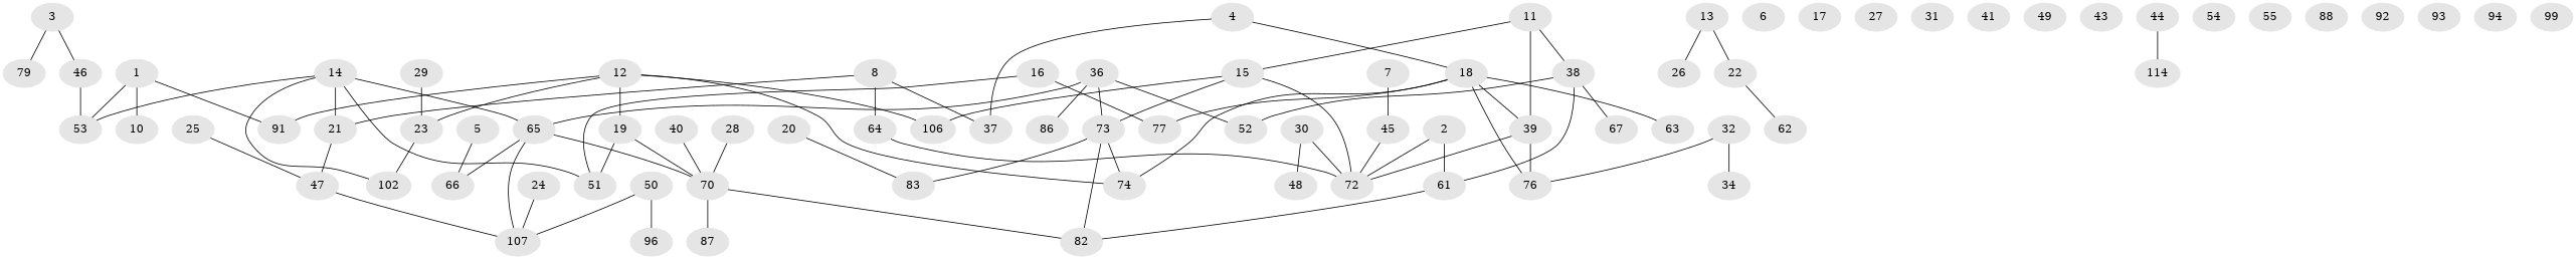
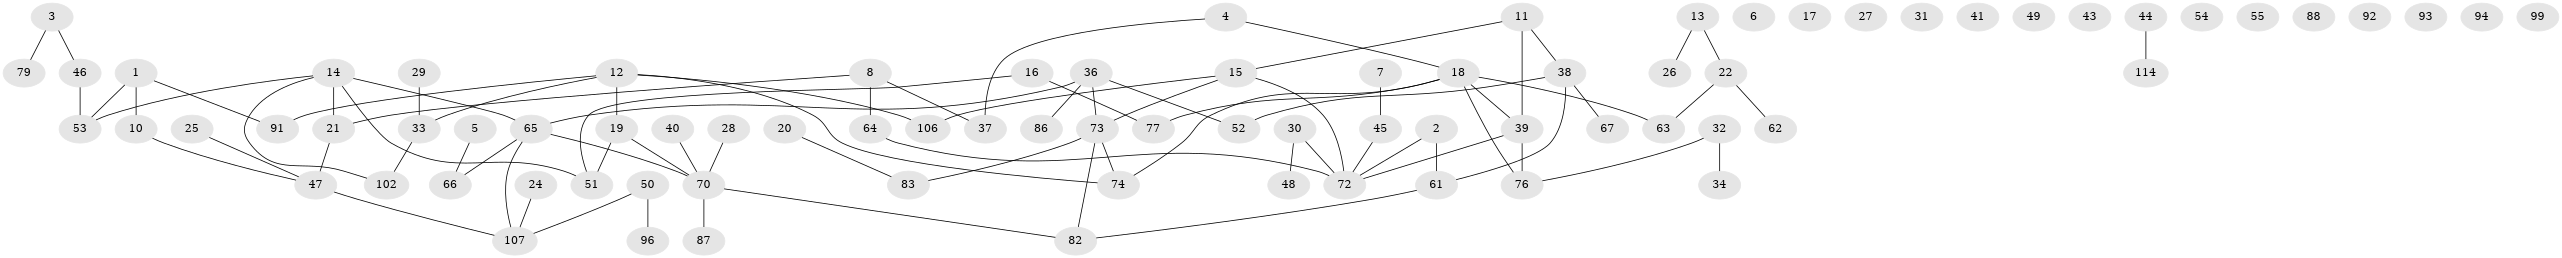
  graph {
    node [color=gray90 style=filled]
    1 [super="+111"]
    10
    53 [super="+60"]
    91
    47 [super="+108"]
    2
    61
    72 [super="+100"]
    82
    3 [super="+56"]
    46
    79 [super="+112"]
    4 [super="+9"]
    18 [super="+95"]
    37 [super="+110"]
    39 [super="+97"]
    74
    n18 [label=77]
    63
    76
    5 [super="+23"]
    66
    6
    7
    45
    8 [super="+77"]
    21 [super="+78"]
    64
    107
    11 [super="+104"]
    15 [super="+98"]
    38 [super="+113"]
    106
    73 [super="+84"]
    52 [super="+80"]
    67 [super="+105"]
    12 [super="+35"]
    19 [super="+75"]
-   33 [super="+58" label=23]
+   33 [super="+58"]
    51
    70 [super="+90"]
    102
    13 [super="+59"]
    22 [super="+115"]
    26 [super="+57"]
    62 [super="+103"]
    14 [super="+109"]
    65 [super="+85"]
    83
    16 [super="+69"]
    17
    87
    20
    24
    25
    27
    28
    29
    30 [super="+68"]
    48
    31
    32 [super="+101"]
    34
    36 [super="+49"]
    86
    40
    41
    n68 [label=49]
    43
    44 [super="+89"]
    114
    50 [super="+81"]
    96
    54
    55
    88
    92
    93
    94
    99
    1 -- 10
    1 -- 53
    1 -- 91
+   10 -- 47
    47 -- 107
    2 -- 61
    2 -- 72
    61 -- 82
    3 -- 46
    3 -- 79
    46 -- 53
    4 -- 18
    4 -- 37
    18 -- 39
    18 -- 74
    18 -- n18
    18 -- 63
    18 -- 76
    39 -- 72
    39 -- 76
    5 -- 66
    7 -- 45
    45 -- 72
    8 -- 37
    8 -- 21
    8 -- 64
    21 -- 47
    64 -- 72 [weight=2]
    11 -- 39
    11 -- 15
    11 -- 38
    15 -- 72
    15 -- 106
    15 -- 73
    38 -- 61
    38 -- 52
    38 -- 67
    73 -- 82
    73 -- 74
    73 -- 83
    12 -- 91
    12 -- 74
    12 -- 106
    12 -- 19
    12 -- 33
    19 -- 51
    19 -- 70
    33 -- 102
    70 -- 82
    70 -- 87
    13 -- 22
    13 -- 26
+   22 -- 63
    22 -- 62
    14 -- 53
    14 -- 21
    14 -- 51
    14 -- 102
    14 -- 65
    65 -- 66
    65 -- 107
    65 -- 70
    16 -- n18
    16 -- 51
    20 -- 83
    24 -- 107
    25 -- 47
    28 -- 70
    29 -- 33
    30 -- 72
    30 -- 48
    32 -- 76
    32 -- 34
    36 -- 73
    36 -- 52
    36 -- 65
    36 -- 86
    40 -- 70
    44 -- 114
    50 -- 107
    50 -- 96
  }
